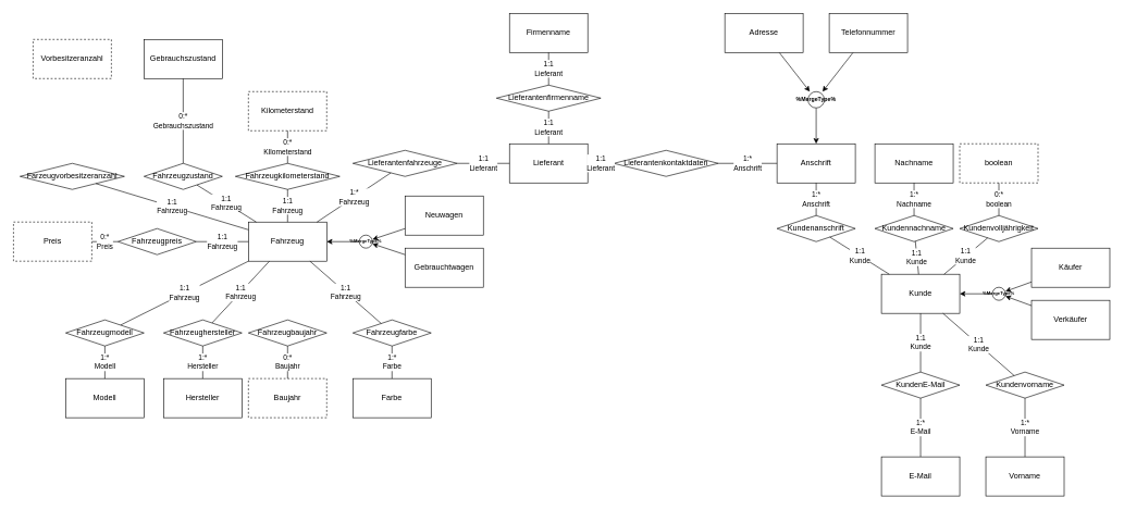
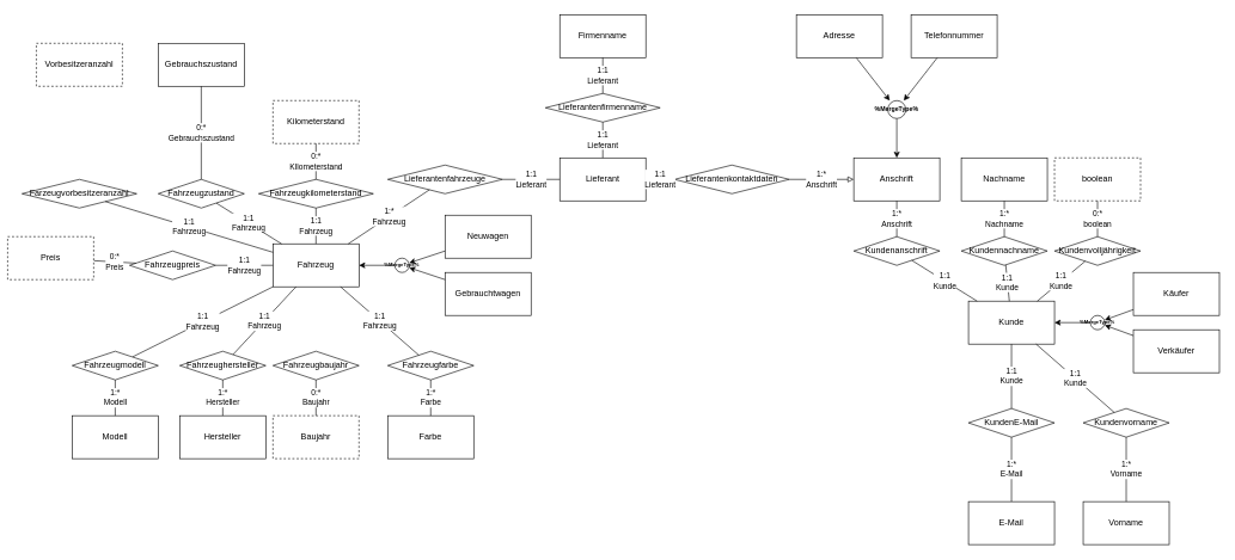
  <mxCell id="0" />
  <mxCell id="1" parent="0" />
  <mxCell id="2" value="Fahrzeug" style="rounded=0;whiteSpace=wrap;html=1;" vertex="1" parent="1"><mxGeometry x="380" y="340" width="120" height="60" as="geometry" /></mxCell>
  <mxCell id="3" value="" style="edgeStyle=none;rounded=0;orthogonalLoop=1;jettySize=auto;html=1;" edge="1" parent="1" source="4" target="2"><mxGeometry relative="1" as="geometry" /></mxCell>
  <mxCell id="4" value="" style="shape=stencil(nVTLboMwEPwaH1sBFh9Q0bSn5tJKPTuwASvGRrabhHx9ba9RgUKaVEKydvYx4/UuhBamYR2QLJGsBUKfSZa9ggTNBL8wy5UslJRQWqWdx4U1GJMmCdqnmc1M56IRPDLN2U4AeozV6gAnXtlYg8sGNLfeSzckeXIx/qNFiZSO3Ew8I78rxrh0uckZiyWPOdL00UarcwwtWNBRJqI/d90G4OV2minJQPoXzeedNOn/aDb33mbWtPQ2mvcFGlo4ZO3haLFj5aHW6ktWi+JACN4ZWO3z8qzNZnH53nsuBI7eouQVYS5PabiieK+kNfziJYcjKKH5NSE+w/YipIRz1N3lFAtni5uDsSTL30DX8NH7lY1vFzuWT1s2mG6Pa4lQCdK/aYCPI7zlVTUsaYAf8J8wGQnBSmiUqECbdd2ho78aF9BY0gPf);whiteSpace=wrap;html=1;aspect=fixed;noLabel=1;_ElementType=GeneralizationMerge;" vertex="1" parent="1"><mxGeometry x="550" y="360" width="20" height="20" as="geometry" /></mxCell>
  <mxCell id="5" value="Neuwagen" style="rounded=0;whiteSpace=wrap;html=1;" vertex="1" parent="1"><mxGeometry x="620" y="300" width="120" height="60" as="geometry" /></mxCell>
  <mxCell id="6" value="Gebrauchtwagen" style="rounded=0;whiteSpace=wrap;html=1;" vertex="1" parent="1"><mxGeometry x="620" y="380" width="120" height="60" as="geometry" /></mxCell>
  <mxCell id="7" value="Baujahr" style="rounded=0;whiteSpace=wrap;html=1;dashed=1;" vertex="1" parent="1"><mxGeometry x="380" y="580" width="120" height="60" as="geometry" /></mxCell>
  <mxCell id="8" value="Fahrzeugbaujahr" style="rhombus;whiteSpace=wrap;html=1;" vertex="1" parent="1"><mxGeometry x="380" y="490" width="120" height="40" as="geometry" /></mxCell>
  <mxCell id="9" value="" style="edgeStyle=none;rounded=0;orthogonalLoop=1;jettySize=auto;html=1;" edge="1" parent="1" source="5" target="4"><mxGeometry relative="1" as="geometry"><mxPoint x="560" y="380" as="sourcePoint" /><mxPoint x="510" y="380" as="targetPoint" /></mxGeometry></mxCell>
  <mxCell id="10" value="" style="edgeStyle=none;rounded=0;orthogonalLoop=1;jettySize=auto;html=1;" edge="1" parent="1" source="6" target="4"><mxGeometry relative="1" as="geometry"><mxPoint x="570" y="390" as="sourcePoint" /><mxPoint x="520" y="390" as="targetPoint" /></mxGeometry></mxCell>
  <mxCell id="11" value="0:*&lt;br&gt;Baujahr" style="edgeStyle=none;rounded=0;orthogonalLoop=1;jettySize=auto;html=1;endArrow=none;endFill=0;" edge="1" parent="1" source="8" target="7"><mxGeometry relative="1" as="geometry"><mxPoint x="450" y="410" as="sourcePoint" /><mxPoint x="450" y="460" as="targetPoint" /></mxGeometry></mxCell>
  <mxCell id="12" value="Farbe" style="rounded=0;whiteSpace=wrap;html=1;" vertex="1" parent="1"><mxGeometry x="540" y="580" width="120" height="60" as="geometry" /></mxCell>
  <mxCell id="13" value="Fahrzeugfarbe" style="rhombus;whiteSpace=wrap;html=1;" vertex="1" parent="1"><mxGeometry x="540" y="490" width="120" height="40" as="geometry" /></mxCell>
  <mxCell id="14" value="1:1&lt;br&gt;Fahrzeug" style="edgeStyle=none;rounded=0;orthogonalLoop=1;jettySize=auto;html=1;endArrow=none;endFill=0;" edge="1" parent="1" target="13" source="2"><mxGeometry relative="1" as="geometry"><mxPoint x="580" y="440" as="sourcePoint" /><mxPoint x="720" y="416.667" as="targetPoint" /></mxGeometry></mxCell>
  <mxCell id="15" value="1:*&lt;br&gt;Farbe" style="edgeStyle=none;rounded=0;orthogonalLoop=1;jettySize=auto;html=1;endArrow=none;endFill=0;" edge="1" parent="1" source="13" target="12"><mxGeometry relative="1" as="geometry"><mxPoint x="590" y="450" as="sourcePoint" /><mxPoint x="590" y="500" as="targetPoint" /></mxGeometry></mxCell>
  <mxCell id="16" value="1:1&lt;br&gt;Fahrzeug" style="edgeStyle=none;rounded=0;orthogonalLoop=1;jettySize=auto;html=1;endArrow=none;endFill=0;" edge="1" parent="1" source="2" target="17"><mxGeometry relative="1" as="geometry"><mxPoint x="480" y="410" as="sourcePoint" /><mxPoint x="350" y="510" as="targetPoint" /></mxGeometry></mxCell>
  <mxCell id="17" value="Fahrzeughersteller" style="rhombus;whiteSpace=wrap;html=1;" vertex="1" parent="1"><mxGeometry x="250" y="490" width="120" height="40" as="geometry" /></mxCell>
  <mxCell id="18" value="Hersteller" style="rounded=0;whiteSpace=wrap;html=1;" vertex="1" parent="1"><mxGeometry x="250" y="580" width="120" height="60" as="geometry" /></mxCell>
  <mxCell id="19" value="1:*&lt;br&gt;Hersteller" style="edgeStyle=none;rounded=0;orthogonalLoop=1;jettySize=auto;html=1;endArrow=none;endFill=0;" edge="1" parent="1" target="18" source="17"><mxGeometry relative="1" as="geometry"><mxPoint x="310" y="555" as="sourcePoint" /><mxPoint x="320" y="525" as="targetPoint" /></mxGeometry></mxCell>
  <mxCell id="20" value="1:1&lt;br&gt;Fahrzeug" style="edgeStyle=none;rounded=0;orthogonalLoop=1;jettySize=auto;html=1;endArrow=none;endFill=0;" edge="1" parent="1" target="21" source="2"><mxGeometry relative="1" as="geometry"><mxPoint x="265.625" y="300" as="sourcePoint" /><mxPoint x="200" y="410" as="targetPoint" /></mxGeometry></mxCell>
  <mxCell id="21" value="Fahrzeugmodell" style="rhombus;whiteSpace=wrap;html=1;" vertex="1" parent="1"><mxGeometry x="100" y="490" width="120" height="40" as="geometry" /></mxCell>
  <mxCell id="22" value="Modell" style="rounded=0;whiteSpace=wrap;html=1;" vertex="1" parent="1"><mxGeometry x="100" y="580" width="120" height="60" as="geometry" /></mxCell>
  <mxCell id="23" value="1:*&lt;br&gt;Modell" style="edgeStyle=none;rounded=0;orthogonalLoop=1;jettySize=auto;html=1;endArrow=none;endFill=0;" edge="1" parent="1" source="21" target="22"><mxGeometry relative="1" as="geometry"><mxPoint x="160" y="490" as="sourcePoint" /><mxPoint x="170" y="460" as="targetPoint" /></mxGeometry></mxCell>
  <mxCell id="24" value="1:1&lt;br&gt;Fahrzeug" style="edgeStyle=none;rounded=0;orthogonalLoop=1;jettySize=auto;html=1;endArrow=none;endFill=0;" edge="1" parent="1" target="25" source="2"><mxGeometry relative="1" as="geometry"><mxPoint x="250" y="339.999" as="sourcePoint" /><mxPoint x="70" y="358.57" as="targetPoint" /></mxGeometry></mxCell>
  <mxCell id="25" value="Fahrzeugpreis" style="rhombus;whiteSpace=wrap;html=1;" vertex="1" parent="1"><mxGeometry x="180" y="350" width="120" height="40" as="geometry" /></mxCell>
  <mxCell id="26" value="0:*&lt;br&gt;Preis" style="edgeStyle=none;rounded=0;orthogonalLoop=1;jettySize=auto;html=1;endArrow=none;endFill=0;" edge="1" parent="1" source="25" target="27"><mxGeometry relative="1" as="geometry"><mxPoint x="30" y="438.57" as="sourcePoint" /><mxPoint x="30" y="488.57" as="targetPoint" /></mxGeometry></mxCell>
- <mxCell id="27" value="Preis" style="rounded=0;whiteSpace=wrap;html=1;dashed=1;" vertex="1" parent="1"><mxGeometry x="20" y="340" width="120" height="60" as="geometry" /></mxCell>
+ <mxCell id="27" value="Preis" style="rounded=0;whiteSpace=wrap;html=1;dashed=1;" vertex="1" parent="1"><mxGeometry x="10" y="330" width="120" height="60" as="geometry" /></mxCell>
  <mxCell id="28" value="1:1&lt;br&gt;Fahrzeug" style="edgeStyle=none;rounded=0;orthogonalLoop=1;jettySize=auto;html=1;endArrow=none;endFill=0;" edge="1" parent="1" target="29" source="2"><mxGeometry relative="1" as="geometry"><mxPoint x="270" y="69.999" as="sourcePoint" /><mxPoint x="90" y="88.57" as="targetPoint" /></mxGeometry></mxCell>
  <mxCell id="29" value="Fahrzeugzustand" style="rhombus;whiteSpace=wrap;html=1;" vertex="1" parent="1"><mxGeometry x="220" y="250" width="120" height="40" as="geometry" /></mxCell>
  <mxCell id="30" value="Gebrauchszustand" style="rounded=0;whiteSpace=wrap;html=1;" vertex="1" parent="1"><mxGeometry x="220" y="60" width="120" height="60" as="geometry" /></mxCell>
  <mxCell id="31" value="0:*&lt;br&gt;Gebrauchszustand" style="edgeStyle=none;rounded=0;orthogonalLoop=1;jettySize=auto;html=1;endArrow=none;endFill=0;" edge="1" parent="1" source="29" target="30"><mxGeometry relative="1" as="geometry"><mxPoint x="50" y="168.57" as="sourcePoint" /><mxPoint x="60" y="138.57" as="targetPoint" /></mxGeometry></mxCell>
  <mxCell id="32" value="Kilometerstand" style="rounded=0;whiteSpace=wrap;html=1;dashed=1;" vertex="1" parent="1"><mxGeometry x="380" y="140" width="120" height="60" as="geometry" /></mxCell>
  <mxCell id="33" value="Fahrzeugkilometerstand" style="rhombus;whiteSpace=wrap;html=1;" vertex="1" parent="1"><mxGeometry x="360" y="250" width="160" height="40" as="geometry" /></mxCell>
  <mxCell id="34" value="1:1&lt;br&gt;Fahrzeug" style="edgeStyle=none;rounded=0;orthogonalLoop=1;jettySize=auto;html=1;endArrow=none;endFill=0;" edge="1" parent="1" target="33" source="2"><mxGeometry relative="1" as="geometry"><mxPoint x="600" y="0" as="sourcePoint" /><mxPoint x="740" y="-23.333" as="targetPoint" /></mxGeometry></mxCell>
  <mxCell id="35" value="0:*&lt;br&gt;KIlometerstand" style="edgeStyle=none;rounded=0;orthogonalLoop=1;jettySize=auto;html=1;endArrow=none;endFill=0;" edge="1" parent="1" source="33" target="32"><mxGeometry relative="1" as="geometry"><mxPoint x="610" y="10" as="sourcePoint" /><mxPoint x="610" y="60" as="targetPoint" /></mxGeometry></mxCell>
  <mxCell id="36" value="Vorbesitzeranzahl" style="rounded=0;whiteSpace=wrap;html=1;dashed=1;" vertex="1" parent="1"><mxGeometry x="50" y="60" width="120" height="60" as="geometry" /></mxCell>
  <mxCell id="37" value="Farzeugvorbesitzeranzahl" style="rhombus;whiteSpace=wrap;html=1;" vertex="1" parent="1"><mxGeometry x="30" y="250" width="160" height="40" as="geometry" /></mxCell>
  <mxCell id="38" value="1:1&lt;br&gt;Fahrzeug" style="edgeStyle=none;rounded=0;orthogonalLoop=1;jettySize=auto;html=1;endArrow=none;endFill=0;" edge="1" parent="1" target="37" source="2"><mxGeometry relative="1" as="geometry"><mxPoint x="120" y="260" as="sourcePoint" /><mxPoint x="420" y="-103.333" as="targetPoint" /></mxGeometry></mxCell>
  <mxCell id="39" value="Kunde" style="rounded=0;whiteSpace=wrap;html=1;" vertex="1" parent="1"><mxGeometry x="1350" y="420" width="120" height="60" as="geometry" /></mxCell>
  <mxCell id="40" value="" style="shape=stencil(nVTLboMwEPwaH1sBFh9Q0bSn5tJKPTuwASvGRrabhHx9ba9RgUKaVEKydvYx4/UuhBamYR2QLJGsBUKfSZa9ggTNBL8wy5UslJRQWqWdx4U1GJMmCdqnmc1M56IRPDLN2U4AeozV6gAnXtlYg8sGNLfeSzckeXIx/qNFiZSO3Ew8I78rxrh0uckZiyWPOdL00UarcwwtWNBRJqI/d90G4OV2minJQPoXzeedNOn/aDb33mbWtPQ2mvcFGlo4ZO3haLFj5aHW6ktWi+JACN4ZWO3z8qzNZnH53nsuBI7eouQVYS5PabiieK+kNfziJYcjKKH5NSE+w/YipIRz1N3lFAtni5uDsSTL30DX8NH7lY1vFzuWT1s2mG6Pa4lQCdK/aYCPI7zlVTUsaYAf8J8wGQnBSmiUqECbdd2ho78aF9BY0gPf);whiteSpace=wrap;html=1;aspect=fixed;noLabel=1;_ElementType=GeneralizationMerge;" vertex="1" parent="1"><mxGeometry x="1520" y="440" width="20" height="20" as="geometry" /></mxCell>
  <mxCell id="41" value="" style="edgeStyle=none;rounded=0;orthogonalLoop=1;jettySize=auto;html=1;" edge="1" parent="1" source="40" target="39"><mxGeometry relative="1" as="geometry"><mxPoint x="1530" y="460" as="sourcePoint" /><mxPoint x="1080" y="500" as="targetPoint" /></mxGeometry></mxCell>
  <mxCell id="42" value="" style="edgeStyle=none;rounded=0;orthogonalLoop=1;jettySize=auto;html=1;" edge="1" parent="1" source="44" target="40"><mxGeometry relative="1" as="geometry"><mxPoint x="1530" y="490" as="sourcePoint" /><mxPoint x="1480" y="469" as="targetPoint" /></mxGeometry></mxCell>
  <mxCell id="43" value="" style="edgeStyle=none;rounded=0;orthogonalLoop=1;jettySize=auto;html=1;" edge="1" parent="1" source="45" target="40"><mxGeometry relative="1" as="geometry"><mxPoint x="1540" y="478.167" as="sourcePoint" /><mxPoint x="1490" y="479" as="targetPoint" /></mxGeometry></mxCell>
  <mxCell id="44" value="Verkäufer" style="rounded=0;whiteSpace=wrap;html=1;" vertex="1" parent="1"><mxGeometry x="1580" y="460" width="120" height="60" as="geometry" /></mxCell>
  <mxCell id="45" value="Käufer" style="rounded=0;whiteSpace=wrap;html=1;" vertex="1" parent="1"><mxGeometry x="1580" y="380" width="120" height="60" as="geometry" /></mxCell>
  <mxCell id="46" value="1:1&lt;br&gt;Kunde" style="edgeStyle=none;rounded=0;orthogonalLoop=1;jettySize=auto;html=1;endArrow=none;endFill=0;" edge="1" parent="1" source="39" target="47"><mxGeometry relative="1" as="geometry"><mxPoint x="1430" y="510" as="sourcePoint" /><mxPoint x="1430" y="560" as="targetPoint" /></mxGeometry></mxCell>
  <mxCell id="47" value="KundenE-Mail" style="rhombus;whiteSpace=wrap;html=1;" vertex="1" parent="1"><mxGeometry x="1350" y="570" width="120" height="40" as="geometry" /></mxCell>
  <mxCell id="48" value="1:*&lt;br&gt;E-Mail" style="edgeStyle=none;rounded=0;orthogonalLoop=1;jettySize=auto;html=1;endArrow=none;endFill=0;" edge="1" parent="1" source="47" target="49"><mxGeometry relative="1" as="geometry"><mxPoint x="1500.001" y="694" as="sourcePoint" /><mxPoint x="1507.06" y="766" as="targetPoint" /></mxGeometry></mxCell>
  <mxCell id="49" value="E-Mail" style="rounded=0;whiteSpace=wrap;html=1;" vertex="1" parent="1"><mxGeometry x="1350" y="700" width="120" height="60" as="geometry" /></mxCell>
  <mxCell id="50" value="Kundennachname" style="rhombus;whiteSpace=wrap;html=1;" vertex="1" parent="1"><mxGeometry x="1340" y="330" width="120" height="40" as="geometry" /></mxCell>
  <mxCell id="51" value="Kundenvorname" style="rhombus;whiteSpace=wrap;html=1;" vertex="1" parent="1"><mxGeometry x="1510" y="570" width="120" height="40" as="geometry" /></mxCell>
  <mxCell id="52" value="1:1&lt;br&gt;Kunde" style="edgeStyle=none;rounded=0;orthogonalLoop=1;jettySize=auto;html=1;endArrow=none;endFill=0;" edge="1" parent="1" source="39" target="51"><mxGeometry relative="1" as="geometry"><mxPoint x="1420" y="498" as="sourcePoint" /><mxPoint x="1420" y="590" as="targetPoint" /></mxGeometry></mxCell>
  <mxCell id="53" value="1:1&lt;br&gt;Kunde" style="edgeStyle=none;rounded=0;orthogonalLoop=1;jettySize=auto;html=1;endArrow=none;endFill=0;" edge="1" parent="1" source="50" target="39"><mxGeometry relative="1" as="geometry"><mxPoint x="1441.875" y="498" as="sourcePoint" /><mxPoint x="1548.268" y="643.911" as="targetPoint" /></mxGeometry></mxCell>
  <mxCell id="54" value="Vorname" style="rounded=0;whiteSpace=wrap;html=1;" vertex="1" parent="1"><mxGeometry x="1510" y="700" width="120" height="60" as="geometry" /></mxCell>
  <mxCell id="55" value="Nachname" style="rounded=0;whiteSpace=wrap;html=1;" vertex="1" parent="1"><mxGeometry x="1340" y="220" width="120" height="60" as="geometry" /></mxCell>
  <mxCell id="56" value="1:*&lt;br&gt;Vorname" style="edgeStyle=none;rounded=0;orthogonalLoop=1;jettySize=auto;html=1;endArrow=none;endFill=0;" edge="1" parent="1" source="51" target="54"><mxGeometry relative="1" as="geometry"><mxPoint x="1441.875" y="498" as="sourcePoint" /><mxPoint x="1548.268" y="643.911" as="targetPoint" /></mxGeometry></mxCell>
  <mxCell id="57" value="1:*&lt;br&gt;Nachname" style="edgeStyle=none;rounded=0;orthogonalLoop=1;jettySize=auto;html=1;endArrow=none;endFill=0;" edge="1" parent="1" source="55" target="50"><mxGeometry relative="1" as="geometry"><mxPoint x="1566.667" y="677.778" as="sourcePoint" /><mxPoint x="1578.75" y="710" as="targetPoint" /></mxGeometry></mxCell>
  <mxCell id="58" value="Anschrift" style="rounded=0;whiteSpace=wrap;html=1;" vertex="1" parent="1"><mxGeometry x="1190" y="220" width="120" height="60" as="geometry" /></mxCell>
  <mxCell id="59" value="Kundenanschrift" style="rhombus;whiteSpace=wrap;html=1;" vertex="1" parent="1"><mxGeometry x="1190" y="330" width="120" height="40" as="geometry" /></mxCell>
  <mxCell id="60" value="1:1&lt;br&gt;Kunde" style="edgeStyle=none;rounded=0;orthogonalLoop=1;jettySize=auto;html=1;endArrow=none;endFill=0;" edge="1" parent="1" source="59" target="39"><mxGeometry relative="1" as="geometry"><mxPoint x="1411.796" y="379.401" as="sourcePoint" /><mxPoint x="1417.222" y="438" as="targetPoint" /></mxGeometry></mxCell>
  <mxCell id="61" value="1:*&lt;br&gt;Anschrift" style="edgeStyle=none;rounded=0;orthogonalLoop=1;jettySize=auto;html=1;endArrow=none;endFill=0;" edge="1" parent="1" source="58" target="59"><mxGeometry relative="1" as="geometry"><mxPoint x="1420" y="630" as="sourcePoint" /><mxPoint x="1420" y="710" as="targetPoint" /></mxGeometry></mxCell>
  <mxCell id="62" value="" style="edgeStyle=none;rounded=0;orthogonalLoop=1;jettySize=auto;html=1;" edge="1" parent="1" source="65" target="58"><mxGeometry relative="1" as="geometry"><mxPoint x="182.14" y="120" as="targetPoint" /><mxPoint x="246.273" y="130" as="sourcePoint" /></mxGeometry></mxCell>
  <mxCell id="63" value="" style="edgeStyle=none;rounded=0;orthogonalLoop=1;jettySize=auto;html=1;" edge="1" parent="1" target="65" source="66"><mxGeometry relative="1" as="geometry"><mxPoint x="302" y="70" as="sourcePoint" /><mxPoint x="252.14" y="116.667" as="targetPoint" /></mxGeometry></mxCell>
  <mxCell id="64" value="" style="edgeStyle=none;rounded=0;orthogonalLoop=1;jettySize=auto;html=1;" edge="1" parent="1" target="65" source="67"><mxGeometry relative="1" as="geometry"><mxPoint x="302.14" y="140" as="sourcePoint" /><mxPoint x="252.14" y="123.333" as="targetPoint" /></mxGeometry></mxCell>
  <mxCell id="65" value="" style="shape=stencil(nVTLboMwEPwaH1sBFh9Q0bSn5tJKPTuwASvGRrabhHx9ba9RgUKaVEKydvYx4/UuhBamYR2QLJGsBUKfSZa9ggTNBL8wy5UslJRQWqWdx4U1GJMmCdqnmc1M56IRPDLN2U4AeozV6gAnXtlYg8sGNLfeSzckeXIx/qNFiZSO3Ew8I78rxrh0uckZiyWPOdL00UarcwwtWNBRJqI/d90G4OV2minJQPoXzeedNOn/aDb33mbWtPQ2mvcFGlo4ZO3haLFj5aHW6ktWi+JACN4ZWO3z8qzNZnH53nsuBI7eouQVYS5PabiieK+kNfziJYcjKKH5NSE+w/YipIRz1N3lFAtni5uDsSTL30DX8NH7lY1vFzuWT1s2mG6Pa4lQCdK/aYCPI7zlVTUsaYAf8J8wGQnBSmiUqECbdd2ho78aF9BY0gPf);whiteSpace=wrap;html=1;aspect=fixed;noLabel=1;_ElementType=GeneralizationMerge;" vertex="1" parent="1"><mxGeometry x="1237.5" y="140" width="25" height="25" as="geometry" /></mxCell>
  <mxCell id="66" value="Adresse" style="rounded=0;whiteSpace=wrap;html=1;" vertex="1" parent="1"><mxGeometry x="1110" y="20" width="120" height="60" as="geometry" /></mxCell>
  <mxCell id="67" value="Telefonnummer" style="rounded=0;whiteSpace=wrap;html=1;" vertex="1" parent="1"><mxGeometry x="1270" y="20" width="120" height="60" as="geometry" /></mxCell>
  <mxCell id="68" value="Lieferantenfirmenname" style="rhombus;whiteSpace=wrap;html=1;" vertex="1" parent="1"><mxGeometry x="760" y="130" width="160" height="40" as="geometry" /></mxCell>
  <mxCell id="69" value="Kundenvolljährigkeit" style="rhombus;whiteSpace=wrap;html=1;" vertex="1" parent="1"><mxGeometry x="1470" y="330" width="120" height="40" as="geometry" /></mxCell>
  <mxCell id="70" value="boolean" style="rounded=0;whiteSpace=wrap;html=1;dashed=1;" vertex="1" parent="1"><mxGeometry x="1470" y="220" width="120" height="60" as="geometry" /></mxCell>
  <mxCell id="71" value="1:1&lt;br&gt;Kunde" style="edgeStyle=none;rounded=0;orthogonalLoop=1;jettySize=auto;html=1;endArrow=none;endFill=0;" edge="1" parent="1" source="69" target="39"><mxGeometry relative="1" as="geometry"><mxPoint x="1411.796" y="379.401" as="sourcePoint" /><mxPoint x="1417.222" y="438" as="targetPoint" /></mxGeometry></mxCell>
  <mxCell id="72" value="0:*&lt;br&gt;boolean" style="edgeStyle=none;rounded=0;orthogonalLoop=1;jettySize=auto;html=1;endArrow=none;endFill=0;" edge="1" parent="1" source="70" target="69"><mxGeometry relative="1" as="geometry"><mxPoint x="1525.714" y="355.238" as="sourcePoint" /><mxPoint x="1448.125" y="438" as="targetPoint" /></mxGeometry></mxCell>
  <mxCell id="73" value="Lieferantenfahrzeuge" style="rhombus;whiteSpace=wrap;html=1;" vertex="1" parent="1"><mxGeometry x="540" y="230" width="160" height="40" as="geometry" /></mxCell>
  <mxCell id="74" value="Lieferantenkontaktdaten" style="rhombus;whiteSpace=wrap;html=1;" vertex="1" parent="1"><mxGeometry x="940" y="230" width="160" height="40" as="geometry" /></mxCell>
  <mxCell id="75" value="Lieferant" style="rounded=0;whiteSpace=wrap;html=1;" vertex="1" parent="1"><mxGeometry x="780" y="220" width="120" height="60" as="geometry" /></mxCell>
  <mxCell id="76" value="Firmenname" style="rounded=0;whiteSpace=wrap;html=1;" vertex="1" parent="1"><mxGeometry x="780" y="20" width="120" height="60" as="geometry" /></mxCell>
  <mxCell id="77" value="1:*&lt;br&gt;Fahrzeug" style="edgeStyle=none;rounded=0;orthogonalLoop=1;jettySize=auto;html=1;endArrow=none;endFill=0;" edge="1" parent="1" source="2" target="73"><mxGeometry relative="1" as="geometry"><mxPoint x="484.286" y="410" as="sourcePoint" /><mxPoint x="593.448" y="505.517" as="targetPoint" /></mxGeometry></mxCell>
  <mxCell id="78" value="1:1&lt;br&gt;Lieferant" style="edgeStyle=none;rounded=0;orthogonalLoop=1;jettySize=auto;html=1;endArrow=none;endFill=0;" edge="1" parent="1" source="73" target="75"><mxGeometry relative="1" as="geometry"><mxPoint x="495" y="350" as="sourcePoint" /><mxPoint x="608.182" y="274.545" as="targetPoint" /></mxGeometry></mxCell>
  <mxCell id="79" value="1:1&lt;br&gt;Lieferant" style="edgeStyle=none;rounded=0;orthogonalLoop=1;jettySize=auto;html=1;endArrow=none;endFill=0;" edge="1" parent="1" source="75" target="74"><mxGeometry relative="1" as="geometry"><mxPoint x="710" y="260" as="sourcePoint" /><mxPoint x="790" y="260" as="targetPoint" /></mxGeometry></mxCell>
  <mxCell id="80" value="1:1&lt;br&gt;Lieferant" style="edgeStyle=none;rounded=0;orthogonalLoop=1;jettySize=auto;html=1;endArrow=none;endFill=0;" edge="1" parent="1" source="68" target="75"><mxGeometry relative="1" as="geometry"><mxPoint x="720" y="270" as="sourcePoint" /><mxPoint x="800" y="270" as="targetPoint" /></mxGeometry></mxCell>
  <mxCell id="81" value="1:1&lt;br&gt;Lieferant" style="edgeStyle=none;rounded=0;orthogonalLoop=1;jettySize=auto;html=1;endArrow=none;endFill=0;" edge="1" parent="1" source="68" target="76"><mxGeometry relative="1" as="geometry"><mxPoint x="850" y="180" as="sourcePoint" /><mxPoint x="850" y="230" as="targetPoint" /></mxGeometry></mxCell>
- <mxCell id="82" value="1:*&lt;br&gt;Anschrift" style="edgeStyle=none;rounded=0;orthogonalLoop=1;jettySize=auto;html=1;endArrow=none;endFill=0;" edge="1" parent="1" source="74" target="58"><mxGeometry relative="1" as="geometry"><mxPoint x="910" y="260" as="sourcePoint" /><mxPoint x="1460" y="200" as="targetPoint" /></mxGeometry></mxCell>
+ <mxCell id="82" value="1:*&lt;br&gt;Anschrift" style="edgeStyle=none;rounded=0;orthogonalLoop=1;jettySize=auto;html=1;endArrow=block;endFill=0;" edge="1" parent="1" source="74" target="58"><mxGeometry relative="1" as="geometry"><mxPoint x="910" y="260" as="sourcePoint" /><mxPoint x="1460" y="200" as="targetPoint" /></mxGeometry></mxCell>
